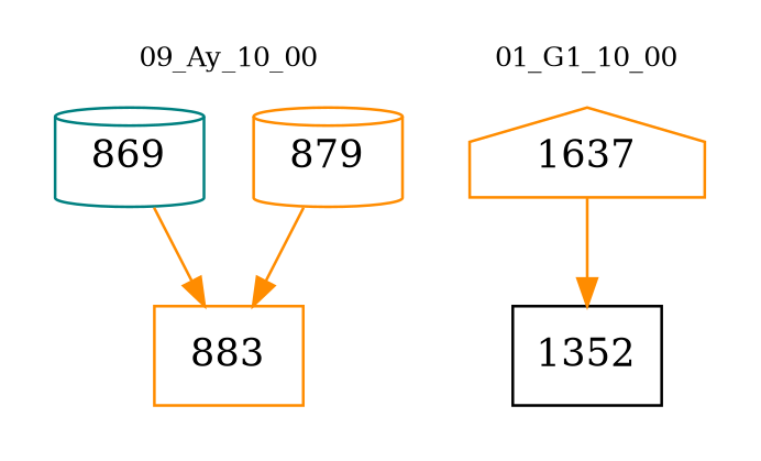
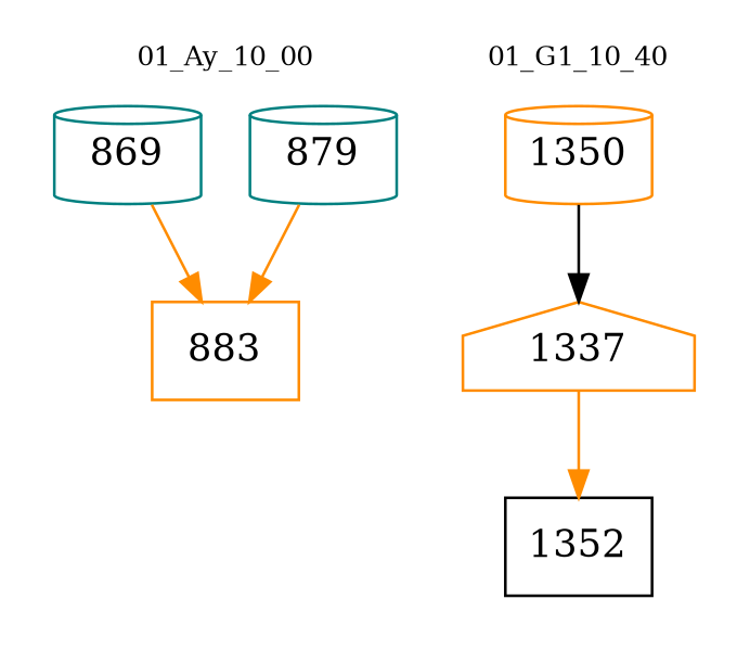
  digraph {
    node [color=darkorange shape=cylinder]
    edge [color=darkorange]
-   n1 [label=879]
+   n1 [color=teal label=879]
    n2 [color=teal label=869]
    n3 [label=883 shape=box]
-   n5 [label=1637 shape=house]
+   n4 [label=1350]
+   n5 [label=1337 shape=house]
    n6 [color=black label=1352 shape=box]
    subgraph cluster_1 {
      color=white
      fontsize=10
-     label="09_Ay_10_00"
+     label="01_Ay_10_00"
      n1
      n2
      n3
    }
    subgraph cluster_2 {
      color=white
      fontsize=10
-     label="01_G1_10_00"
+     label="01_G1_10_40"
+     n4
      n5
      n6
    }
    n1 -> n3
    n2 -> n3
+   n4 -> n5 [color=black]
    n5 -> n6
  }
